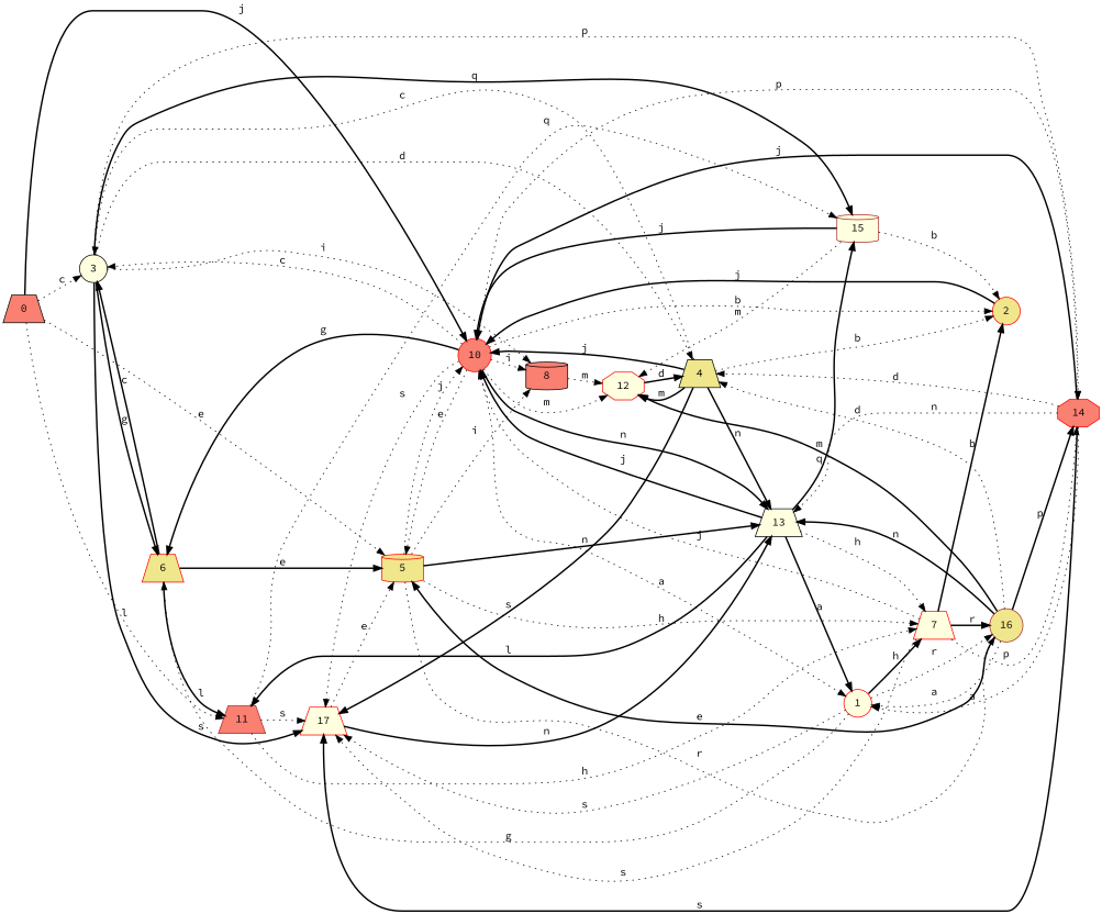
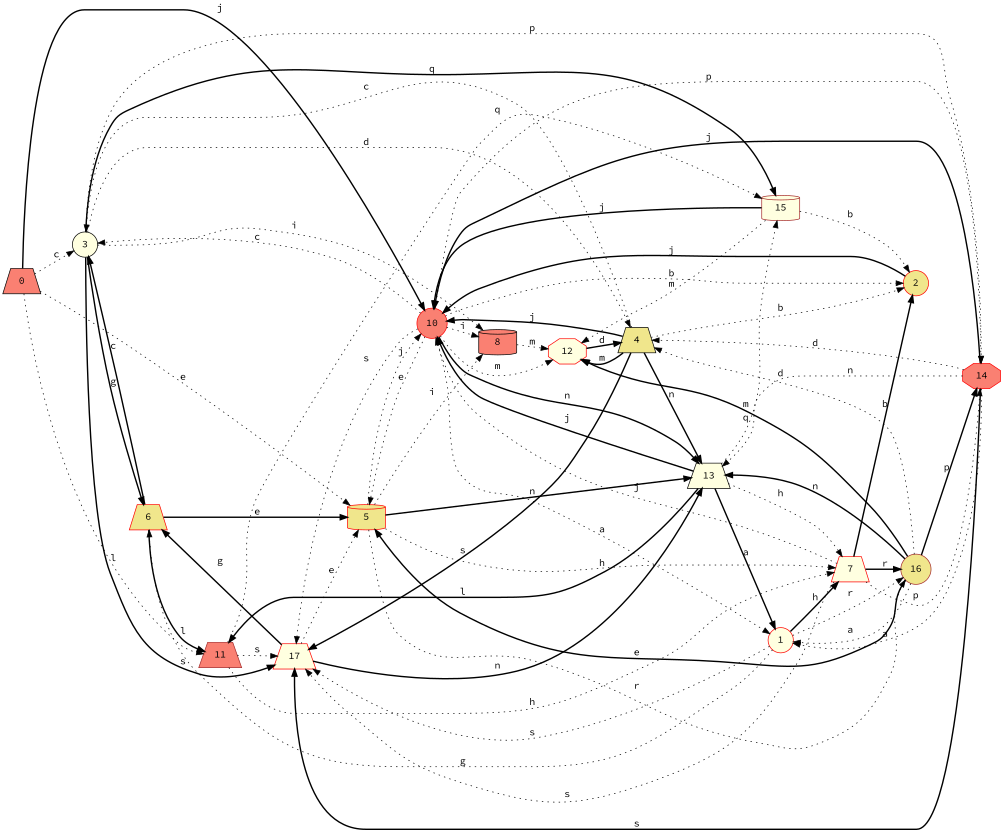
  strict digraph {
    fontname="Source Code Pro"
    rankdir=LR
    node [color=red fillcolor=lightyellow fontname="Source Code Pro" shape=trapezium style=filled]
    edge [fontname="Source Code Pro" style=dotted]
    0 [color=black fillcolor=salmon]
    3 [color=black shape=circle]
    5 [fillcolor=khaki shape=cylinder]
    10 [fillcolor=salmon shape=circle]
    11 [color=brown fillcolor=salmon]
    6 [fillcolor=khaki]
    17
    4 [color=black fillcolor=khaki]
    8 [color=black fillcolor=salmon shape=cylinder]
    14 [fillcolor=salmon shape=octagon]
    15 [color=brown shape=cylinder]
    7
    16 [color=brown fillcolor=khaki shape=circle]
    13 [color=black]
    1 [shape=circle]
    2 [fillcolor=khaki shape=circle]
    12 [shape=octagon]
    0 -> 3 [label=c]
    0 -> 5 [label=e]
    0 -> 10 [label=j style=bold]
    0 -> 11 [label=l]
    3 -> 6 [label=g style=bold]
    3 -> 17 [label=s style=bold]
    3 -> 4 [label=d]
    3 -> 8 [label=i]
    3 -> 14 [label=p]
    3 -> 15 [label=q style=bold]
    5 -> 10 [label=j]
    5 -> 8 [label=i]
    5 -> 7 [label=h]
    5 -> 16 [label=r]
    5 -> 13 [label=n style=bold]
    10 -> 3 [label=c]
    10 -> 5 [label=e]
    10 -> 17 [label=s]
    10 -> 8 [label=i]
    10 -> 14 [label=p]
    10 -> 13 [label=n style=bold]
    10 -> 1 [label=a]
    10 -> 2 [label=b]
    10 -> 12 [label=m]
    11 -> 17 [label=s]
    11 -> 15 [label=q]
    11 -> 7 [label=h]
    6 -> 3 [label=c style=bold]
    6 -> 5 [label=e style=bold]
    6 -> 11 [label=l style=bold]
    17 -> 5 [label=e]
-   10 -> 6 [label=g style=bold]
+   17 -> 6 [label=g style=bold]
    17 -> 13 [label=n style=bold]
    4 -> 3 [label=c]
    4 -> 10 [label=j style=bold]
    4 -> 17 [label=s style=bold]
    4 -> 13 [label=n style=bold]
    4 -> 2 [label=b]
    4 -> 12 [label=m style=bold]
    8 -> 12 [label=m]
    14 -> 10 [label=j style=bold]
    14 -> 17 [label=s style=bold]
    14 -> 4 [label=d]
    14 -> 13 [label=n]
    14 -> 1 [label=a]
    15 -> 10 [label=j style=bold]
    15 -> 2 [label=b]
    15 -> 12 [label=m]
    7 -> 10 [label=j]
    7 -> 17 [label=s]
    7 -> 14 [label=p]
    7 -> 16 [label=r style=bold]
    7 -> 2 [label=b style=bold]
    16 -> 5 [label=e style=bold]
    16 -> 4 [label=d]
    16 -> 14 [label=p style=bold]
    16 -> 13 [label=n style=bold]
    16 -> 1 [label=a]
    16 -> 12 [label=m style=bold]
    13 -> 10 [label=j style=bold]
    13 -> 11 [label=l style=bold]
-   13 -> 15 [label=q style=bold]
+   13 -> 15 [label=q]
    13 -> 7 [label=h]
    13 -> 1 [label=a style=bold]
    1 -> 6 [label=g]
    1 -> 17 [label=s]
    1 -> 7 [label=h style=bold]
    1 -> 16 [label=r]
    2 -> 10 [label=j style=bold]
    12 -> 4 [label=d style=bold]
  }
